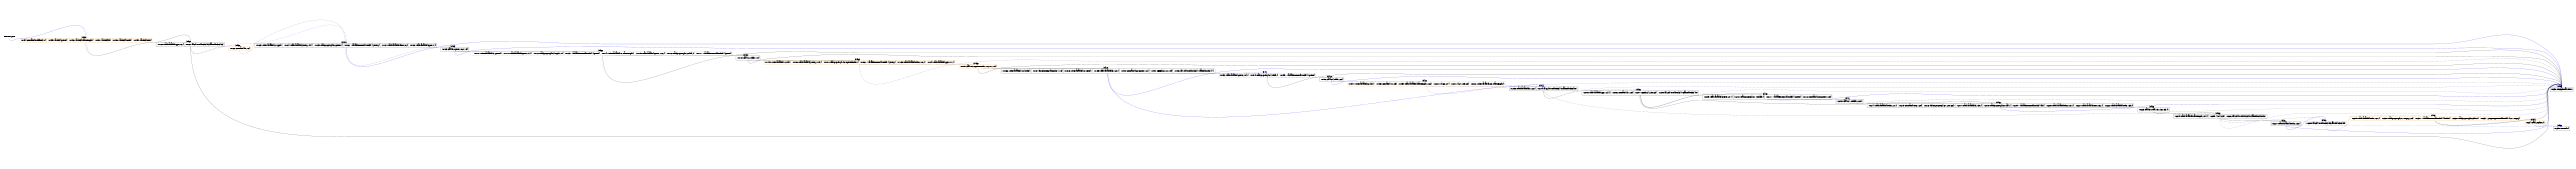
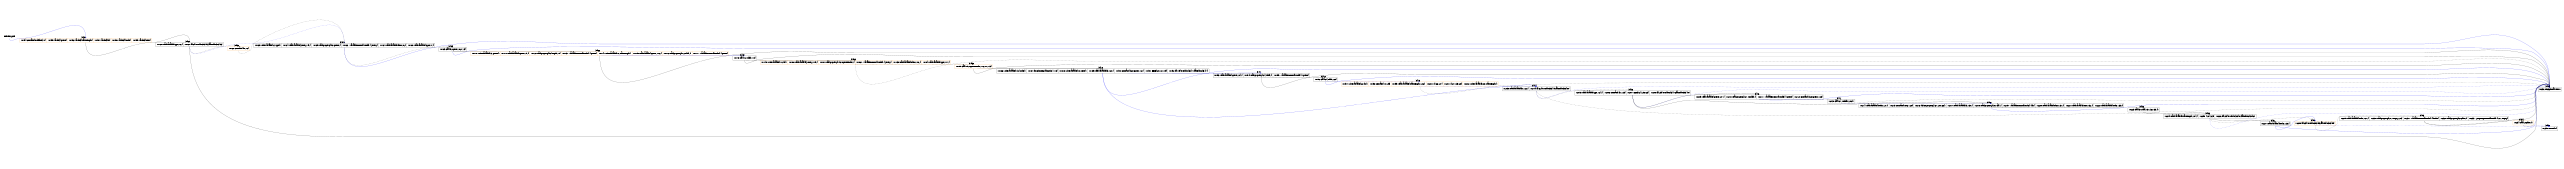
  digraph {
    rankdir=LR
    node [color=black shape=record]
    edge [color=black headport=n style=solid tailport=s]
-   BB_entry228 [shape=none]
+   BB_entry228 [shape=none label=BB_entry225]
    n2 [color=darkorange label="{10154: constant[undefined,v1]|10155: vardecl['queue']|10156: vardecl['startLength']|10157: vardecl['fn']|10158: vardecl['hooks']|10159: vardecl['next']}"]
    n3 [label="{10160: read-variable['type',v2,-]|10161: if[v2](true-block:3464,false-block:3463)}"]
    n4 [label="{10163: write-variable[v2,'type']*|10164: read-variable['jQuery',v5,-]|10165: read-property[v5,'queue',-]|10166: \<variable-non-null-undef\>['jQuery']|10167: read-variable['elem',v6,-]|10168: read-variable['type',v7,-]}"]
    n5 [color=darkorange label="{10162: constant[\"fx\",v2]}"]
    n6 [label="{10236: exceptional-return}"]
    n7 [label="{10169: call[v5,'queue',v6,v7,v3]}"]
    n8 [color=darkorange label="{10170: write-variable[v3,'queue']*|10171: read-variable['queue',v9,-]|10172: read-property[v9,'length',v8]|10173: \<variable-non-null-undef\>['queue']|10174: write-variable[v8,'startLength']*|10175: read-variable['queue',v12,-]|10176: read-property[v12,'shift',-]|10177: \<variable-non-null-undef\>['queue']}"]
    n9 [label="{10178: call[v12,'shift',v10]}"]
    n10 [color=darkorange label="{10179: write-variable[v10,'fn']*|10180: read-variable['jQuery',v15,-]|10181: read-property[v15,'_queueHooks',-]|10182: \<variable-non-null-undef\>['jQuery']|10183: read-variable['elem',v16,-]|10184: read-variable['type',v17,-]}"]
    n11 [color=darkorange label="{10185: call[v15,'_queueHooks',v16,v17,v13]}"]
    n12 [label="{10186: write-variable[v13,'hooks']*|10187: function-expr[function(),v18]|10188: write-variable[v18,'next']*|10189: read-variable['fn',v20,-]|10190: constant[\"inprogress\",v21]|10191: ===[v20,v21,v19]|10192: if[v19](true-block:3471,false-block:3474)}"]
-   n13 [color=darkorange label="{10193: read-variable['queue',v24,-]|10194: read-property[v24,'shift',-]|10195: \<variable-non-null-undef\>['queue']}"]
+   n13 [label="{10193: read-variable['queue',v24,-]|10194: read-property[v24,'shift',-]|10195: \<variable-non-null-undef\>['queue']}"]
    n14 [label="{10203: read-variable['fn',v22,-]|10204: if[v22](true-block:3475,false-block:3480)}"]
    n15 [label="{10196: call[v24,'shift',v22]}"]
    n16 [label="{10205: read-variable['type',v24,-]|10206: constant[\"fx\",v25]|10207: ===[v24,v25,v23]|10208: if[v23](true-block:3476,false-block:3478)}"]
    n17 [label="{10224: read-variable['startLength',v24,-]|10225: ![v24,v23]|10226: if[v23](true-block:3481,false-block:3482)}"]
    n18 [color=darkorange label="{10197: write-variable[v22,'fn']*|10198: constant[1.0,v25]|10199: read-variable['startLength',v26,-]|10200: +[v26,v27]|10201: -[v27,v25,v28]|10202: write-variable[v28,'startLength']*}"]
    n19 [label="{10209: read-variable['queue',v27,-]|10210: read-property[v27,'unshift',-]|10211: \<variable-non-null-undef\>['queue']|10212: constant[\"inprogress\",v28]}"]
    n20 [label="{10214: read-variable['hooks',v27,-]|10215: constant[\"stop\",v28]|10216: delete-property[v27,v28,v26]*|10217: read-variable['fn',v30,-]|10218: read-property[v30,'call',-]|10219: \<variable-non-null-undef\>['fn']|10220: read-variable['elem',v31,-]|10221: read-variable['next',v32,-]|10222: read-variable['hooks',v33,-]}"]
    n21 [color=darkorange label="{10228: if[v23](true-block:3483,false-block:3485)}"]
    n22 [label="{10227: read-variable['hooks',v23,-]}"]
    n23 [label="{10213: call[v27,'unshift',v28,-]*}"]
    n24 [label="{10223: call[v30,'call',v31,v32,v33,-]*}"]
-   n25 [color=darkorange label="{10229: read-variable['hooks',v27,-]|10230: read-property[v27,'empty',v26]|10231: \<variable-non-null-undef\>['hooks']|10232: read-property[v26,'fire',-]|10233: \<property-non-null-undef\>[v27,'empty']}"]
+   n25 [label="{10229: read-variable['hooks',v27,-]|10230: read-property[v27,'empty',v26]|10231: \<variable-non-null-undef\>['hooks']|10232: read-property[v26,'fire',-]|10233: \<property-non-null-undef\>[v27,'empty']}"]
    n26 [label="{10235: return[v1]}"]
    n27 [color=darkorange label="{10234: call[v26,'fire',-]*}"]
    BB_entry228 -> n2 [color=blue headlabel="    3461"]
    n2 -> n3 [headlabel="      3462"]
    n3 -> n4 [color=blue headlabel="      3464" style=dashed]
    n3 -> n5 [headlabel="      3463" style=dashed]
    n3 -> n6 [headlabel="      3486"]
    n4 -> n6 [color=blue]
    n4 -> n7 [headlabel="      3465" style=dashed]
    n5 -> n4 [style=dashed]
    n7 -> n6 [color=blue]
    n7 -> n8 [headlabel="      3466"]
    n8 -> n6
    n8 -> n9 [color=blue headlabel="      3467"]
    n9 -> n6
    n9 -> n10 [headlabel="      3468"]
    n10 -> n6 [style=dashed]
    n10 -> n11 [headlabel="      3469" style=dashed]
    n11 -> n6
    n11 -> n12 [headlabel="      3470"]
    n12 -> n6 [color=blue]
    n12 -> n13 [color=blue headlabel="      3471"]
    n12 -> n14 [color=blue headlabel="      3474"]
    n13 -> n6
    n13 -> n15 [headlabel="      3472" style=dashed]
    n14 -> n6 [color=blue style=dashed]
    n14 -> n16 [headlabel="      3475" style=dashed]
    n14 -> n17 [headlabel="      3480" style=dashed]
    n15 -> n6 [color=blue]
    n15 -> n18 [color=blue headlabel="      3473" style=dashed]
    n16 -> n6 [color=blue style=dashed]
    n16 -> n19 [headlabel="      3476"]
    n16 -> n20 [headlabel="      3478"]
    n17 -> n6 [color=blue style=dashed]
    n17 -> n21 [headlabel="      3482" style=dashed]
    n17 -> n22 [headlabel="      3481"]
    n18 -> n6 [style=dashed]
    n18 -> n14 [color=blue style=dashed]
    n19 -> n6 [color=blue]
    n19 -> n23 [headlabel="      3477" style=dashed]
    n20 -> n6 [color=blue]
    n20 -> n24 [headlabel="      3479" style=dashed]
    n21 -> n25 [headlabel="      3483" style=dashed]
    n21 -> n26 [color=blue headlabel="      3485" style=dashed]
    n22 -> n6 [color=blue]
    n22 -> n21 [color=blue]
    n23 -> n6 [style=dashed]
    n23 -> n20 [color=blue style=dashed]
    n24 -> n6 [style=dashed]
    n24 -> n17
    n25 -> n6
    n25 -> n27 [headlabel="      3484" style=dashed]
    n27 -> n6 [style=dashed]
    n27 -> n26 [color=blue style=dashed]
  }
